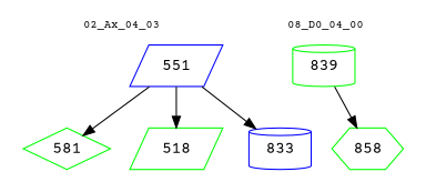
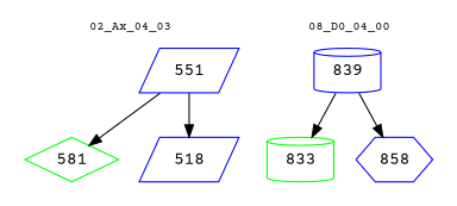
  digraph {
    fontname="Courier Prime"
    node [color=blue fontname="Courier Prime" shape=parallelogram]
    edge [color=black fontname="Courier Prime"]
    n1 [label=551]
    n2 [color=green label=581 shape=diamond]
-   n3 [color=green label=518]
-   n4 [color=green label=839 shape=cylinder]
-   n5 [label=833 shape=cylinder]
-   n6 [color=green label=858 shape=hexagon]
+   n3 [label=518]
+   n4 [label=839 shape=cylinder]
+   n5 [color=green label=833 shape=cylinder]
+   n6 [label=858 shape=hexagon]
    subgraph cluster_1 {
      color=white
      fontsize=10
      label="02_Ax_04_03"
      n1
      n2
      n3
    }
    subgraph cluster_2 {
      color=white
      fontsize=10
      label="08_D0_04_00"
      n4
      n5
      n6
    }
    n1 -> n2
    n1 -> n3
-   n1 -> n5
+   n4 -> n5
    n4 -> n6
  }
